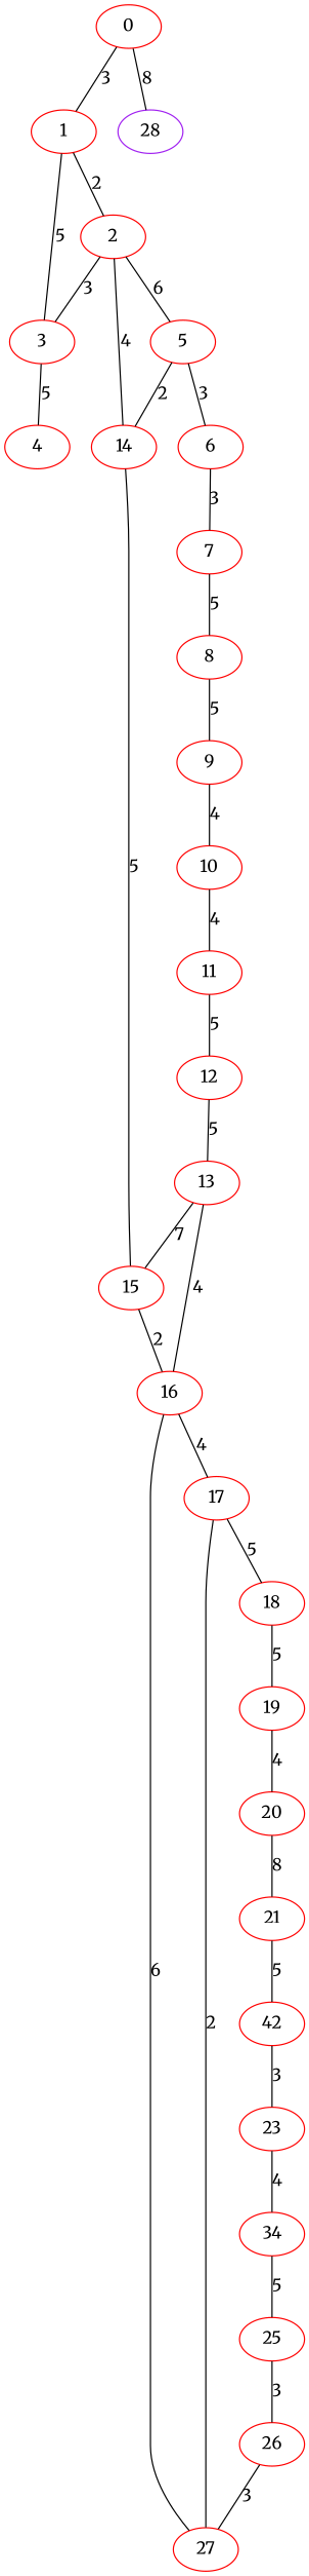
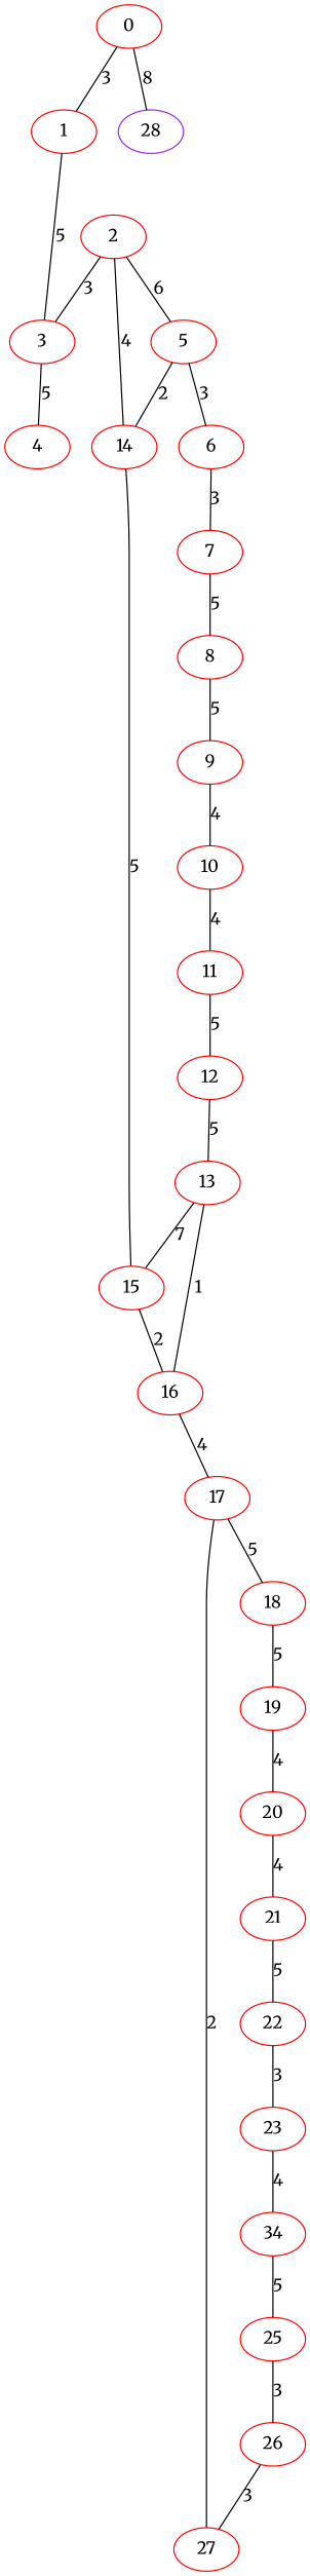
  graph {
    fontname=Merriweather
    node [color=red fontname=Merriweather weight=1]
    edge [fontname=Merriweather]
    0
    1
    28 [color=purple weight=4]
    2
    3
    5
    14
    4
    6
    15
    7
    8
    9
    10
    11
    12
    13
    16
    17
    27
    18
    19
    20
    21
-   22 [label=42]
+   22
    23
    n27 [label=34]
    25
    26
    0 -- 1 [label=3]
    0 -- 28 [label=8]
-   1 -- 2 [label=2]
    1 -- 3 [label=5]
    2 -- 3 [label=3]
    2 -- 5 [label=6]
    2 -- 14 [label=4]
    3 -- 4 [label=5]
    5 -- 14 [label=2]
    5 -- 6 [label=3]
    14 -- 15 [label=5]
    6 -- 7 [label=3]
    15 -- 16 [label=2]
    7 -- 8 [label=5]
    8 -- 9 [label=5]
    9 -- 10 [label=4]
    10 -- 11 [label=4]
    11 -- 12 [label=5]
    12 -- 13 [label=5]
    13 -- 15 [label=7]
-   13 -- 16 [label=4]
+   13 -- 16 [label=1]
    16 -- 17 [label=4]
-   16 -- 27 [label=6]
    17 -- 27 [label=2]
    17 -- 18 [label=5]
    18 -- 19 [label=5]
    19 -- 20 [label=4]
-   20 -- 21 [label=8]
+   20 -- 21 [label=4]
    21 -- 22 [label=5]
    22 -- 23 [label=3]
    23 -- n27 [label=4]
    n27 -- 25 [label=5]
    25 -- 26 [label=3]
    26 -- 27 [label=3]
  }
